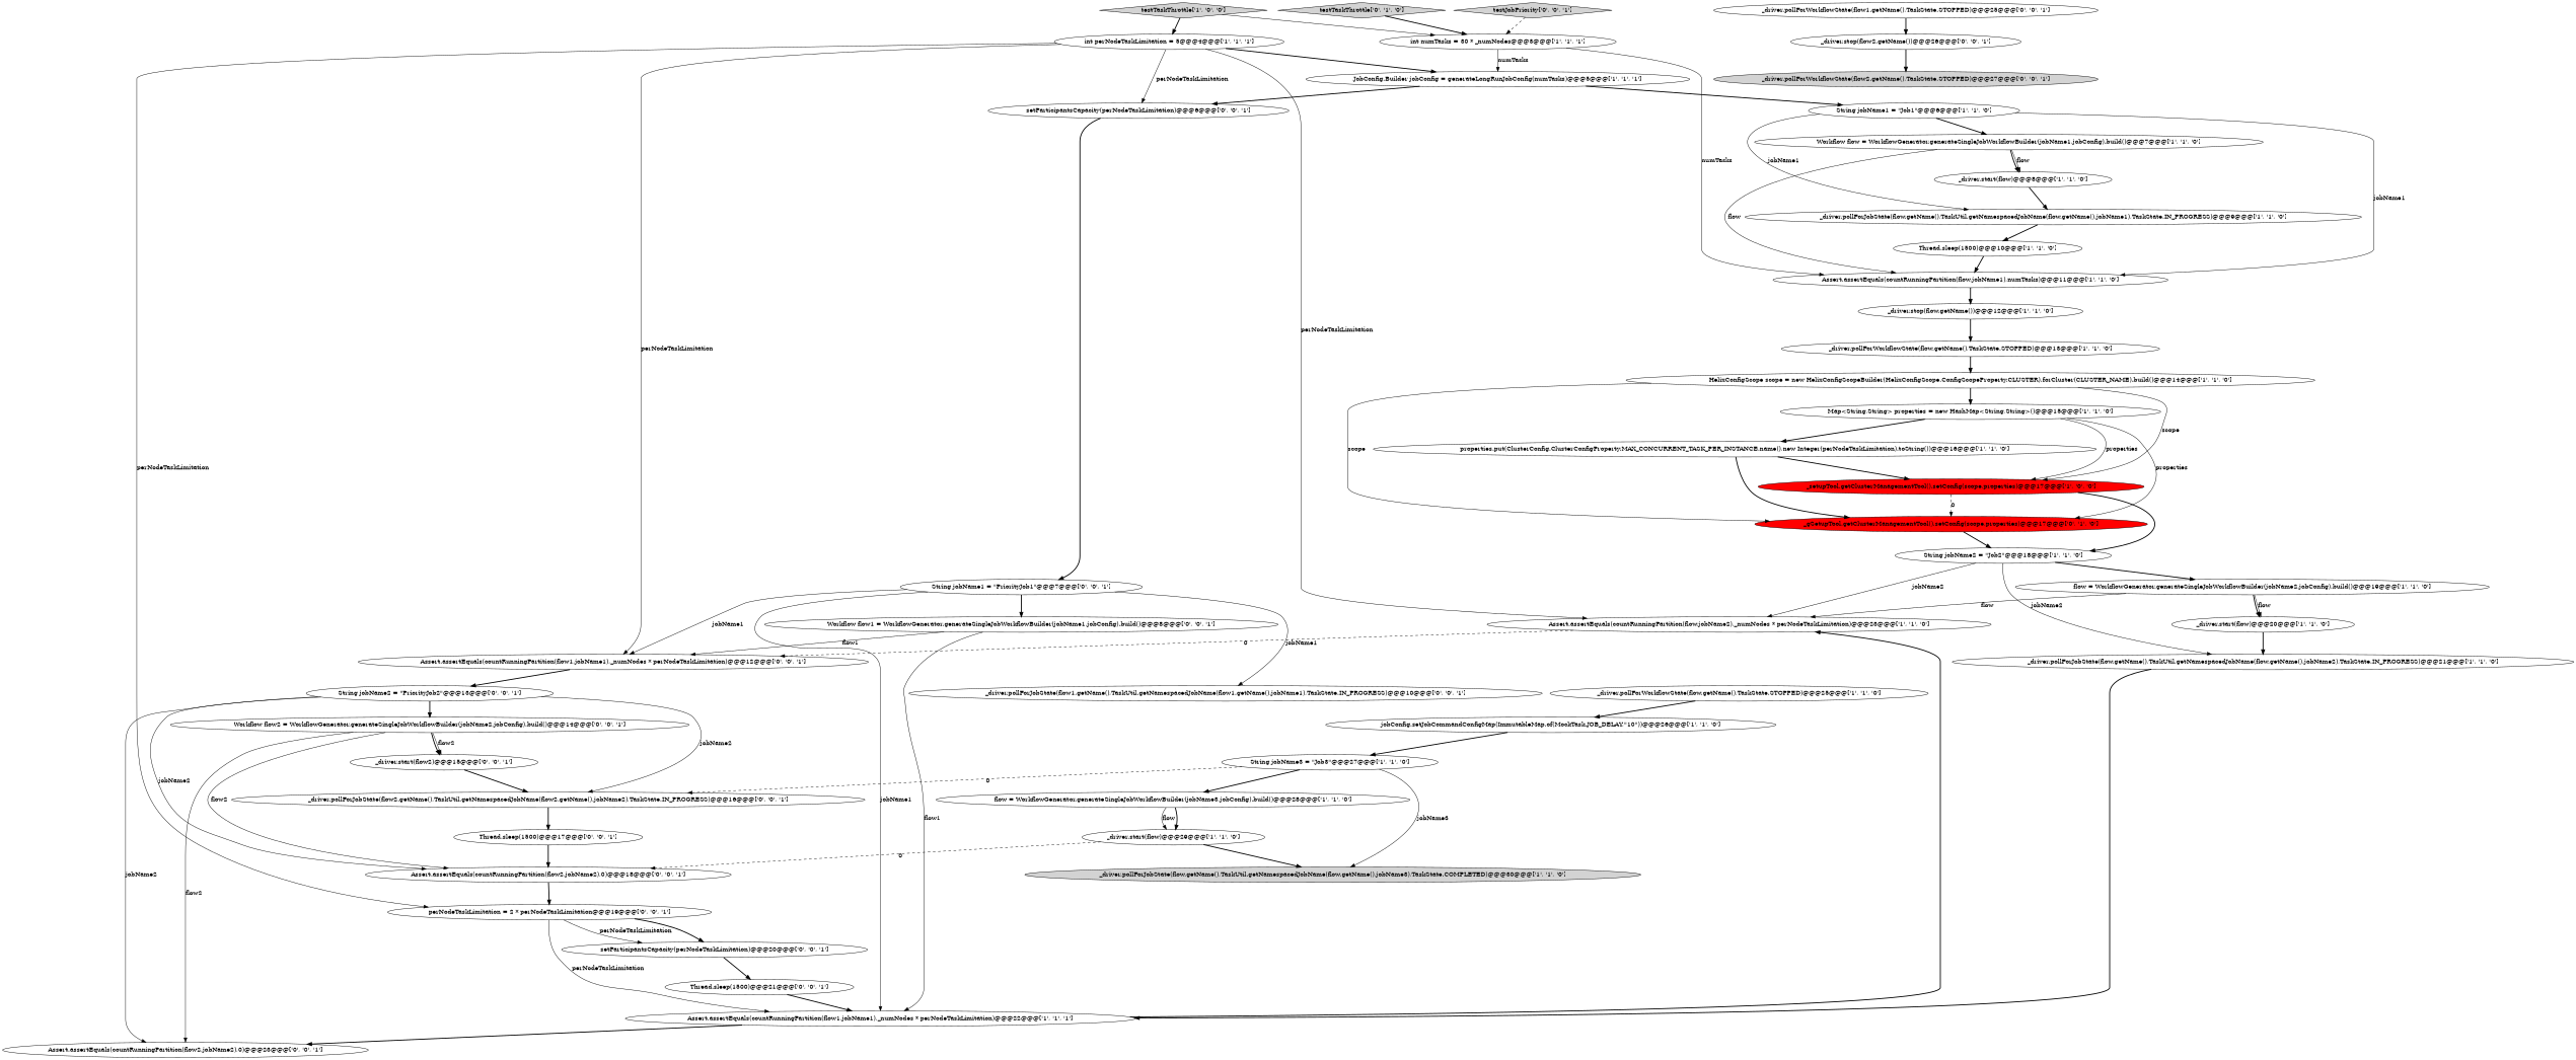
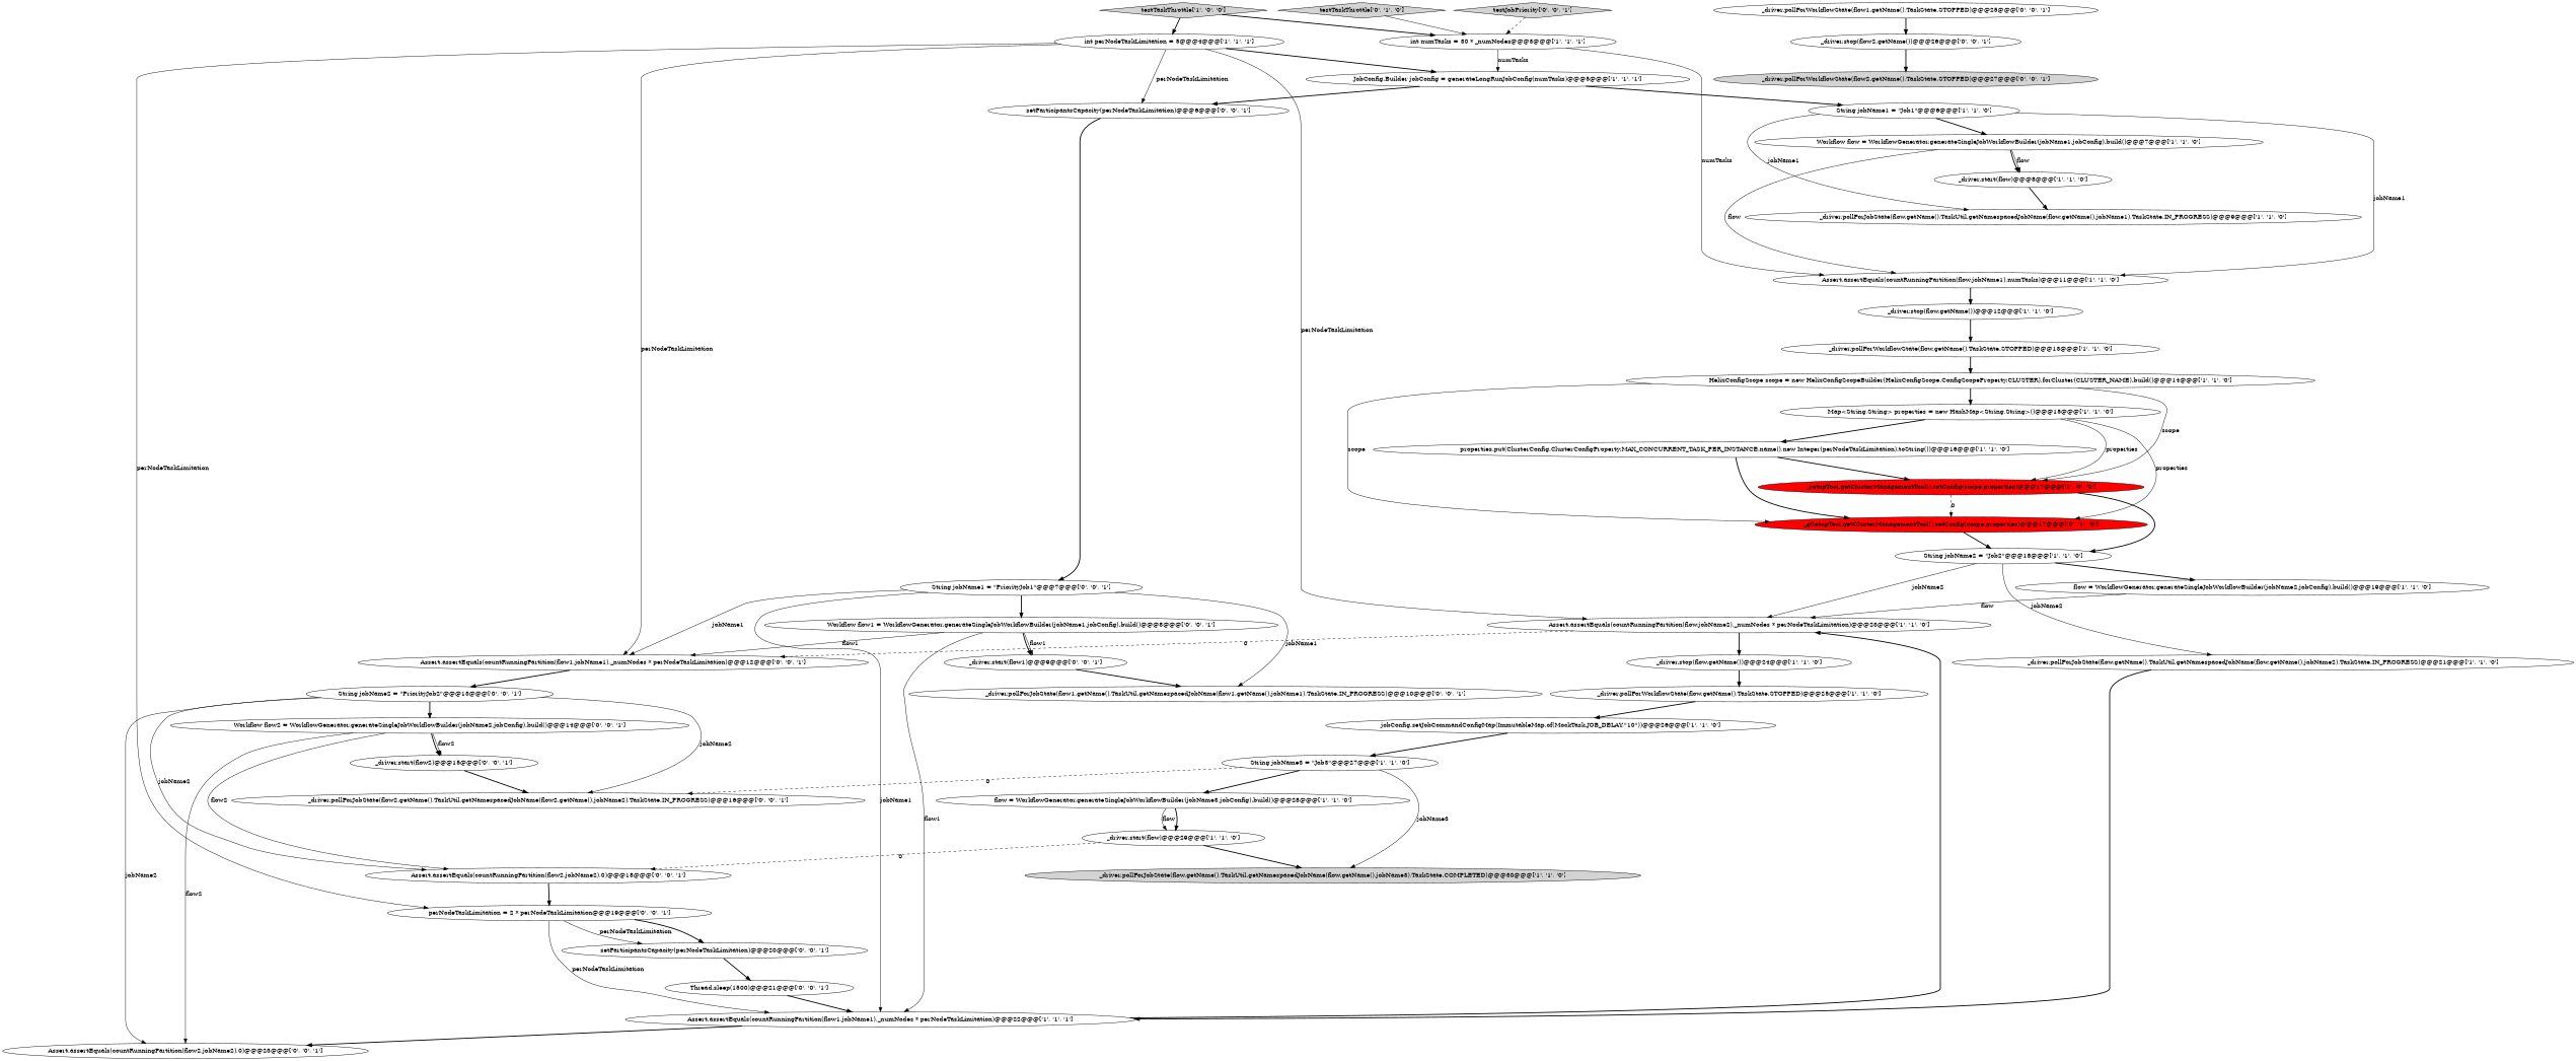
  digraph {
    node [fillcolor=white shape=ellipse style=filled]
    edge [style=bold]
    n1 [label="Assert.assertEquals(countRunningPartition(flow,jobName2),_numNodes * perNodeTaskLimitation)@@@23@@@['1', '1', '0']"]
+   n2 [label="_driver.stop(flow.getName())@@@24@@@['1', '1', '0']"]
    n3 [label="Assert.assertEquals(countRunningPartition(flow1,jobName1),_numNodes * perNodeTaskLimitation)@@@12@@@['0', '0', '1']"]
    n4 [label="_driver.pollForWorkflowState(flow.getName(),TaskState.STOPPED)@@@25@@@['1', '1', '0']"]
    n5 [label="String jobName2 = \"PriorityJob2\"@@@13@@@['0', '0', '1']"]
    n6 [label="setParticipantsCapacity(perNodeTaskLimitation)@@@6@@@['0', '0', '1']"]
    n7 [label="String jobName1 = \"PriorityJob1\"@@@7@@@['0', '0', '1']"]
    n8 [label="_driver.pollForJobState(flow1.getName(),TaskUtil.getNamespacedJobName(flow1.getName(),jobName1),TaskState.IN_PROGRESS)@@@10@@@['0', '0', '1']"]
    n9 [label="Assert.assertEquals(countRunningPartition(flow1,jobName1),_numNodes * perNodeTaskLimitation)@@@22@@@['1', '1', '1']"]
    n10 [label="Workflow flow1 = WorkflowGenerator.generateSingleJobWorkflowBuilder(jobName1,jobConfig).build()@@@8@@@['0', '0', '1']"]
    n11 [label="_driver.pollForWorkflowState(flow.getName(),TaskState.STOPPED)@@@13@@@['1', '1', '0']"]
    n12 [label="HelixConfigScope scope = new HelixConfigScopeBuilder(HelixConfigScope.ConfigScopeProperty.CLUSTER).forCluster(CLUSTER_NAME).build()@@@14@@@['1', '1', '0']"]
    n13 [fillcolor=red label="_setupTool.getClusterManagementTool().setConfig(scope,properties)@@@17@@@['1', '0', '0']"]
    n14 [fillcolor=red label="_gSetupTool.getClusterManagementTool().setConfig(scope,properties)@@@17@@@['0', '1', '0']"]
    n15 [label="Map<String,String> properties = new HashMap<String,String>()@@@15@@@['1', '1', '0']"]
    n16 [fillcolor=lightgray label="testJobPriority['0', '0', '1']" shape=diamond]
    n17 [label="int numTasks = 30 * _numNodes@@@3@@@['1', '1', '1']"]
    n18 [label="Assert.assertEquals(countRunningPartition(flow,jobName1),numTasks)@@@11@@@['1', '1', '0']"]
    n19 [label="JobConfig.Builder jobConfig = generateLongRunJobConfig(numTasks)@@@5@@@['1', '1', '1']"]
    n20 [label="String jobName3 = \"Job3\"@@@27@@@['1', '1', '0']"]
    n21 [fillcolor=lightgray label="_driver.pollForJobState(flow.getName(),TaskUtil.getNamespacedJobName(flow.getName(),jobName3),TaskState.COMPLETED)@@@30@@@['1', '1', '0']"]
    n22 [label="_driver.pollForJobState(flow2.getName(),TaskUtil.getNamespacedJobName(flow2.getName(),jobName2),TaskState.IN_PROGRESS)@@@16@@@['0', '0', '1']"]
    n23 [label="flow = WorkflowGenerator.generateSingleJobWorkflowBuilder(jobName3,jobConfig).build()@@@28@@@['1', '1', '0']"]
-   n24 [label="Thread.sleep(1500)@@@17@@@['0', '0', '1']"]
    n25 [label="_driver.start(flow)@@@29@@@['1', '1', '0']"]
    n26 [label="String jobName2 = \"Job2\"@@@18@@@['1', '1', '0']"]
    n27 [label="_driver.pollForJobState(flow.getName(),TaskUtil.getNamespacedJobName(flow.getName(),jobName2),TaskState.IN_PROGRESS)@@@21@@@['1', '1', '0']"]
    n28 [label="flow = WorkflowGenerator.generateSingleJobWorkflowBuilder(jobName2,jobConfig).build()@@@19@@@['1', '1', '0']"]
-   n29 [label="_driver.start(flow)@@@20@@@['1', '1', '0']"]
    n30 [label="Assert.assertEquals(countRunningPartition(flow2,jobName2),0)@@@23@@@['0', '0', '1']"]
+   n31 [label="_driver.start(flow1)@@@9@@@['0', '0', '1']"]
    n32 [label="jobConfig.setJobCommandConfigMap(ImmutableMap.of(MockTask.JOB_DELAY,\"10\"))@@@26@@@['1', '1', '0']"]
    n33 [label="Workflow flow = WorkflowGenerator.generateSingleJobWorkflowBuilder(jobName1,jobConfig).build()@@@7@@@['1', '1', '0']"]
    n34 [label="_driver.start(flow)@@@8@@@['1', '1', '0']"]
    n35 [label="_driver.pollForJobState(flow.getName(),TaskUtil.getNamespacedJobName(flow.getName(),jobName1),TaskState.IN_PROGRESS)@@@9@@@['1', '1', '0']"]
    n36 [label="_driver.stop(flow.getName())@@@12@@@['1', '1', '0']"]
    n37 [label="int perNodeTaskLimitation = 5@@@4@@@['1', '1', '1']"]
    n38 [label="perNodeTaskLimitation = 2 * perNodeTaskLimitation@@@19@@@['0', '0', '1']"]
    n39 [label="String jobName1 = \"Job1\"@@@6@@@['1', '1', '0']"]
    n40 [label="setParticipantsCapacity(perNodeTaskLimitation)@@@20@@@['0', '0', '1']"]
    n41 [fillcolor=lightgray label="testTaskThrottle['0', '1', '0']" shape=diamond]
-   n42 [label="Thread.sleep(1500)@@@10@@@['1', '1', '0']"]
    n43 [label="_driver.start(flow2)@@@15@@@['0', '0', '1']"]
    n44 [label="_driver.stop(flow2.getName())@@@26@@@['0', '0', '1']"]
    n45 [fillcolor=lightgray label="_driver.pollForWorkflowState(flow2.getName(),TaskState.STOPPED)@@@27@@@['0', '0', '1']"]
    n46 [label="_driver.pollForWorkflowState(flow1.getName(),TaskState.STOPPED)@@@25@@@['0', '0', '1']"]
    n47 [fillcolor=lightgray label="testTaskThrottle['1', '0', '0']" shape=diamond]
    n48 [label="properties.put(ClusterConfig.ClusterConfigProperty.MAX_CONCURRENT_TASK_PER_INSTANCE.name(),new Integer(perNodeTaskLimitation).toString())@@@16@@@['1', '1', '0']"]
    n49 [label="Assert.assertEquals(countRunningPartition(flow2,jobName2),0)@@@18@@@['0', '0', '1']"]
    n50 [label="Workflow flow2 = WorkflowGenerator.generateSingleJobWorkflowBuilder(jobName2,jobConfig).build()@@@14@@@['0', '0', '1']"]
    n51 [label="Thread.sleep(1500)@@@21@@@['0', '0', '1']"]
+   n1 -> n2
    n1 -> n3 [label=0 style=dashed]
+   n2 -> n4
    n3 -> n5
    n4 -> n32
    n5 -> n22 [label=jobName2 style=solid]
    n5 -> n30 [label=jobName2 style=solid]
    n5 -> n49 [label=jobName2 style=solid]
    n5 -> n50
    n6 -> n7
    n7 -> n3 [label=jobName1 style=solid]
    n7 -> n8 [label=jobName1 style=solid]
    n7 -> n9 [label=jobName1 style=solid]
    n7 -> n10
    n9 -> n1
    n9 -> n30
    n10 -> n3 [label=flow1 style=solid]
    n10 -> n9 [label=flow1 style=solid]
+   n10 -> n31
+   n10 -> n31 [label=flow1 style=solid]
    n11 -> n12
    n12 -> n13 [label=scope style=solid]
    n12 -> n14 [label=scope style=solid]
    n12 -> n15
    n13 -> n14 [label=0 style=dashed]
    n13 -> n26
    n14 -> n26
    n15 -> n13 [label=properties style=solid]
    n15 -> n14 [label=properties style=solid]
    n15 -> n48
    n16 -> n17 [style=dashed]
    n17 -> n18 [label=numTasks style=solid]
    n17 -> n19 [label=numTasks style=solid]
    n18 -> n36
    n19 -> n6
    n19 -> n39
    n20 -> n21 [label=jobName3 style=solid]
    n20 -> n22 [label=0 style=dashed]
    n20 -> n23
-   n22 -> n24
    n23 -> n25
    n23 -> n25 [label=flow style=solid]
-   n24 -> n49
    n25 -> n21
    n25 -> n49 [label=0 style=dashed]
    n26 -> n1 [label=jobName2 style=solid]
    n26 -> n27 [label=jobName2 style=solid]
    n26 -> n28
    n27 -> n9
    n28 -> n1 [label=flow style=solid]
-   n28 -> n29 [label=flow style=solid]
-   n28 -> n29
-   n29 -> n27
+   n31 -> n8
    n32 -> n20
    n33 -> n18 [label=flow style=solid]
    n33 -> n34 [label=flow style=solid]
    n33 -> n34
    n34 -> n35
-   n35 -> n42
    n36 -> n11
    n37 -> n1 [label=perNodeTaskLimitation style=solid]
    n37 -> n3 [label=perNodeTaskLimitation style=solid]
    n37 -> n6 [label=perNodeTaskLimitation style=solid]
    n37 -> n19
    n37 -> n38 [label=perNodeTaskLimitation style=solid]
    n38 -> n9 [label=perNodeTaskLimitation style=solid]
    n38 -> n40
    n38 -> n40 [label=perNodeTaskLimitation style=solid]
    n39 -> n18 [label=jobName1 style=solid]
    n39 -> n33
    n39 -> n35 [label=jobName1 style=solid]
    n40 -> n51
-   n41 -> n17
-   n42 -> n18
+   n41 -> n17 [style=solid]
    n43 -> n22
    n44 -> n45
    n46 -> n44
-   n47 -> n17 [style=solid]
+   n47 -> n17
    n47 -> n37
    n48 -> n13
    n48 -> n14
    n49 -> n38
    n50 -> n30 [label=flow2 style=solid]
    n50 -> n43
    n50 -> n43 [label=flow2 style=solid]
    n50 -> n49 [label=flow2 style=solid]
    n51 -> n9
  }
